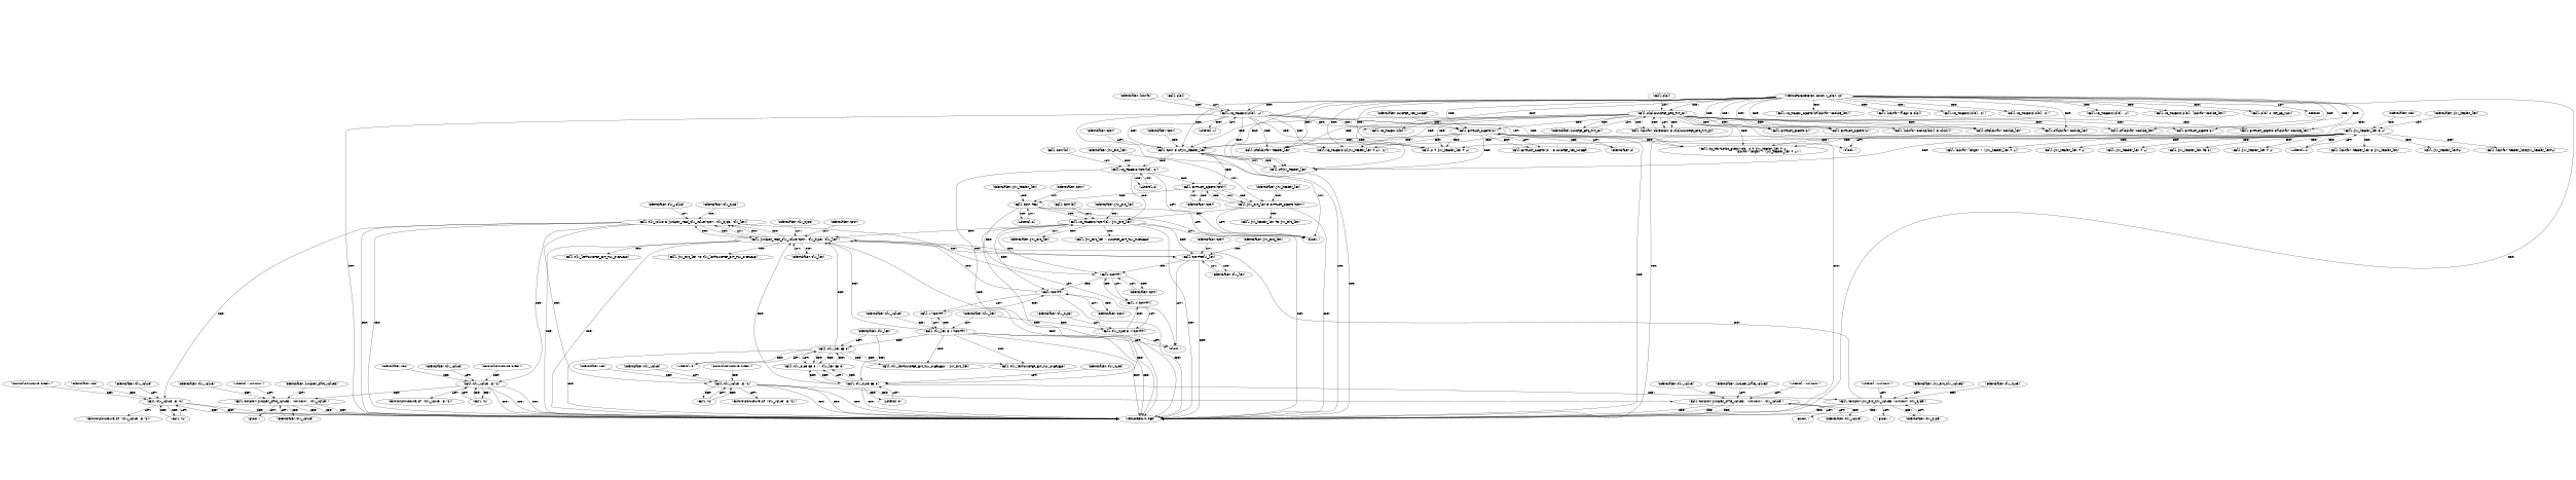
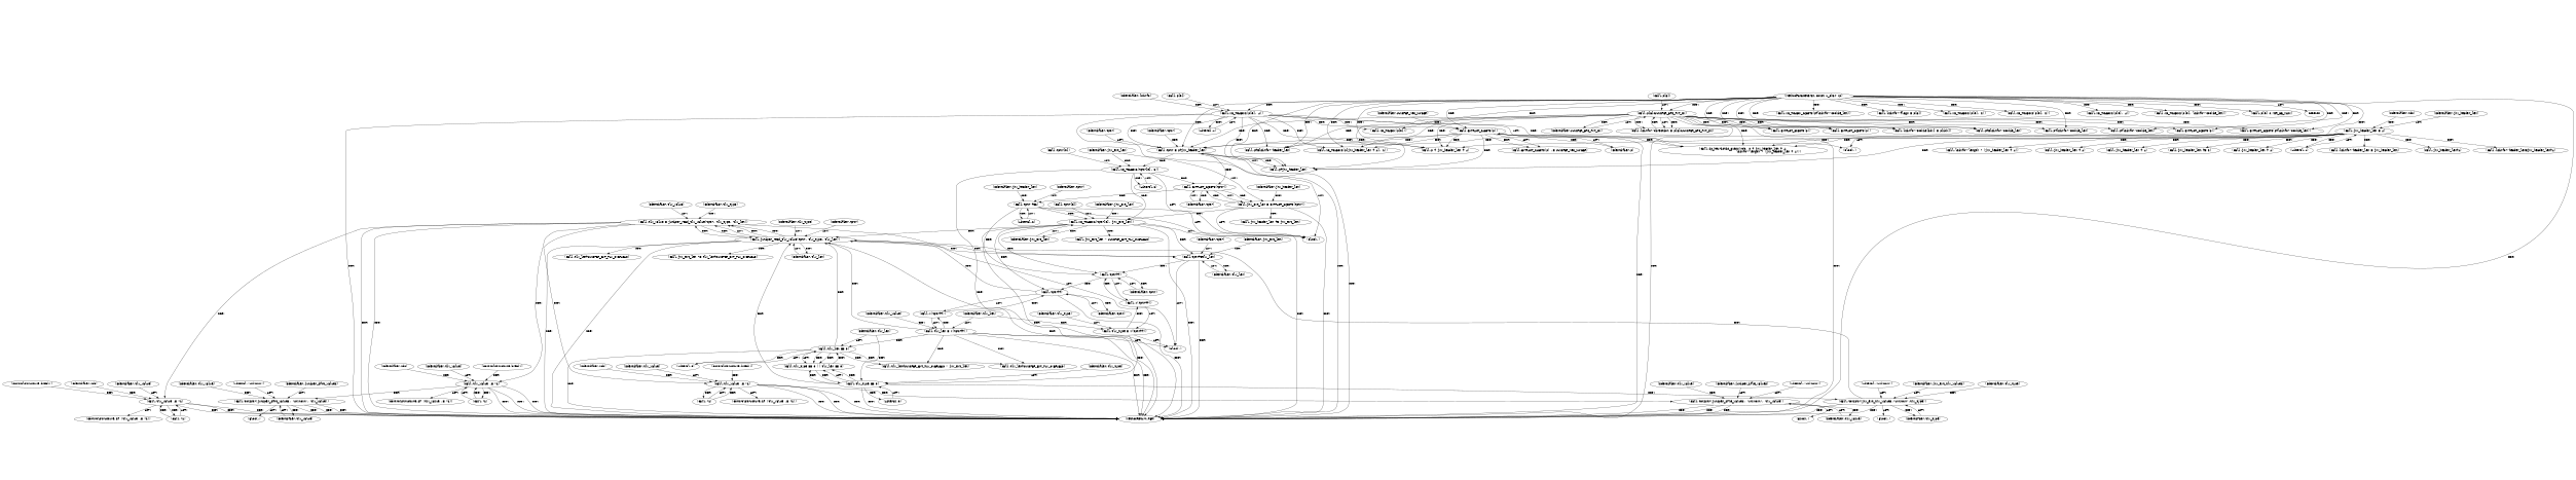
  digraph {
    fontname="DejaVu Sans Mono"
    node [fontname="DejaVu Sans Mono"]
    edge [fontname="DejaVu Sans Mono"]
    n1 [label="(Call,tlv_value = juniper_read_tlv_value(tptr, tlv_type, tlv_len))"]
    n2 [label="(Call,juniper_read_tlv_value(tptr, tlv_type, tlv_len))"]
    n3 [label="(Call,tlv_value != -1)"]
    n4 [label="(Call,tlv_value != -1)"]
    n5 [label="(Call,tlv_value != -1)"]
    n6 [label="(Block,)"]
    n7 [label="(MethodReturn,RET)"]
    n8 [label="(Call,tptr+=tlv_len)"]
    n9 [label="(Identifier,tlv_len)"]
    n10 [label="(Call,tlv_len+JUNIPER_EXT_TLV_OVERHEAD)"]
    n11 [label="(Call,jnx_ext_len -= tlv_len+JUNIPER_EXT_TLV_OVERHEAD)"]
    n12 [label="(Call,tok2str(juniper_ifmt_values, \"Unknown\", tlv_value))"]
    n13 [label="(ControlStructure,if (tlv_value != -1))"]
    n14 [label="(Call,-1)"]
    n15 [label="(Call,tok2str(juniper_ifle_values, \"Unknown\", tlv_value))"]
    n16 [label="(ControlStructure,if (tlv_value != -1))"]
    n17 [label="(Call,-1)"]
    n18 [label="(Call,-1)"]
    n19 [label="(ControlStructure,if (tlv_value != -1))"]
    n20 [label="(Call,tptr++)"]
    n21 [label="(Identifier,tlv_len)"]
    n22 [label="(Call,ND_TCHECK2(tptr[0], jnx_ext_len))"]
    n23 [label="(Call,tptr++)"]
    n24 [label="(Identifier,jnx_ext_len)"]
    n25 [label="(Call,jnx_ext_len > JUNIPER_EXT_TLV_OVERHEAD)"]
    n26 [label="(Block,)"]
    n27 [label="(Identifier,tptr)"]
    n28 [label="(Call,*(tptr++))"]
    n29 [label="(Identifier,tptr)"]
    n30 [label="(Call,*(tptr++))"]
    n31 [label="(Call,ND_TCHECK2(tptr[0], 2))"]
    n32 [label="(Call,EXTRACT_16BITS(tptr))"]
    n33 [label="(Literal,2)"]
    n34 [label="(Call,tptr +=2)"]
    n35 [label="(Literal,2)"]
    n36 [label="(Call,jnx_ext_len = EXTRACT_16BITS(tptr))"]
    n37 [label="(Identifier,tptr)"]
    n38 [label="(Call,tptr = p+jnx_header_len)"]
    n39 [label="(Call,p+jnx_header_len)"]
    n40 [label="(Call,p[3]&JUNIPER_BPF_PKT_IN)"]
    n41 [label="(Call,EXTRACT_24BITS(p))"]
    n42 [label="(Call,EXTRACT_16BITS(p))"]
    n43 [label="(Call,p+l2info->cookie_len)"]
    n44 [label="(Call,ND_TCHECK2(p[jnx_header_len + 4], 1))"]
    n45 [label="(Call,ip_heuristic_guess(ndo, p + jnx_header_len + 4,\n                               l2info->length - (jnx_header_len + 4)))"]
    n46 [label="(Call,p+=l2info->cookie_len)"]
    n47 [label="(Call,p+=l2info->header_len)"]
    n48 [label="(Call,p + jnx_header_len + 4)"]
    n49 [label="(Call,p+l2info->cookie_len)"]
    n50 [label="(Call,EXTRACT_16BITS(p))"]
    n51 [label="(Call,l2info->direction = p[3]&JUNIPER_BPF_PKT_IN)"]
    n52 [label="(Identifier,JUNIPER_BPF_PKT_IN)"]
    n53 [label="(Call,EXTRACT_16BITS(p+l2info->cookie_len))"]
    n54 [label="(Call,EXTRACT_32BITS(p))"]
    n55 [label="(Call,EXTRACT_24BITS(p) != JUNIPER_MGC_NUMBER)"]
    n56 [label="(Identifier,p)"]
    n57 [label="(Call,ND_TCHECK_16BITS(p+l2info->cookie_len))"]
    n58 [label="(MethodParameterIn,const u_char *p)"]
    n59 [label="(Call,ND_TCHECK2(p[0], 4))"]
    n60 [label="(Call,l2info->flags = p[3])"]
    n61 [label="(Call,ND_TCHECK(p[0]))"]
    n62 [label="(Call,ND_TCHECK2(p[0], 2))"]
    n63 [label="(Call,ND_TCHECK2(p[0], 2))"]
    n64 [label="(Call,l2info->cookie[idx] = p[idx])"]
    n65 [label="(Call,ND_TCHECK2(p[0], 4))"]
    n66 [label="(Call,ND_TCHECK2(p[0], l2info->cookie_len))"]
    n67 [label="(Call,p[0] & MFR_BE_MASK)"]
    1000122
    n69 [label="(Block,)"]
    n70 [label="(Literal,4)"]
    n71 [label="(Call,jnx_header_len = 4)"]
    n72 [label="(Literal,4)"]
    n73 [label="(Call,l2info->header_len = jnx_header_len)"]
    n74 [label="(Call,jnx_header_len+4)"]
    n75 [label="(Call,l2info->header_len=jnx_header_len+4)"]
    n76 [label="(Call,l2info->length - (jnx_header_len + 4))"]
    n77 [label="(Call,jnx_header_len + 4)"]
    n78 [label="(Call,jnx_header_len + 4)"]
    n79 [label="(Call,jnx_header_len += 2)"]
    n80 [label="(Call,jnx_header_len + 4)"]
    n81 [label="(Call,jnx_header_len += jnx_ext_len)"]
    n82 [label="(Call,tlv_len = *(tptr++))"]
    n83 [label="(Call,tlv_type = *(tptr++))"]
    n84 [label="(Call,tlv_type == 0)"]
    n85 [label="(Call,tok2str(jnx_ext_tlv_values,\"Unknown\",tlv_type))"]
    n86 [label="(Literal,0)"]
    n87 [label="(Call,tlv_type == 0 || tlv_len == 0)"]
    n88 [label="(Block,)"]
    n89 [label="(Identifier,tlv_type)"]
    n90 [label="(Call,tlv_len == 0)"]
    n91 [label="(Literal,0)"]
    n92 [label="(Call,tlv_len+JUNIPER_EXT_TLV_OVERHEAD > jnx_ext_len)"]
    n93 [label="(Call,tlv_len+JUNIPER_EXT_TLV_OVERHEAD)"]
    n94 [label="(Identifier,tlv_value)"]
    n95 [label="(Block,)"]
    n96 [label="(Block,)"]
    n97 [label="(Identifier,tlv_value)"]
    n98 [label="(Identifier,tlv_value)"]
    n99 [label="(Identifier,tptr)"]
    n100 [label="(Identifier,jnx_ext_len)"]
    n101 [label="(ControlStructure,break;)"]
    n102 [label="(Identifier,tlv_value)"]
    n103 [label="(Literal,\"Unknown\")"]
    n104 [label="(Identifier,tlv_value)"]
    n105 [label="(Identifier,tlv_value)"]
    n106 [label="(Identifier,tlv_type)"]
    n107 [label="(Identifier,tlv_value)"]
    n108 [label="(Identifier,l2info)"]
    n109 [label="(Call,p[0])"]
    n110 [label="(Identifier,tlv_len)"]
    n111 [label="(Identifier,ndo)"]
    n112 [label="(Identifier,tptr)"]
    n113 [label="(Identifier,jnx_header_len)"]
    n114 [label="(Call,tptr[0])"]
    n115 [label="(Identifier,jnx_ext_len)"]
    n116 [label="(Identifier,tptr)"]
    n117 [label="(Identifier,jnx_ext_len)"]
    n118 [label="(Identifier,tptr)"]
    n119 [label="(Identifier,jnx_header_len)"]
    n120 [label="(Literal,\"Unknown\")"]
    n121 [label="(Identifier,ndo)"]
    n122 [label="(Identifier,ndo)"]
    n123 [label="(Identifier,juniper_ifle_values)"]
    n124 [label="(Identifier,tlv_value)"]
    n125 [label="(Identifier,tptr)"]
    n126 [label="(Identifier,tlv_type)"]
    n127 [label="(Call,p[3])"]
    n128 [label="(Identifier,ndo)"]
    n129 [label="(Identifier,tlv_type)"]
    n130 [label="(Identifier,tlv_len)"]
    n131 [label="(Identifier,tlv_type)"]
    n132 [label="(Identifier,JUNIPER_MGC_NUMBER)"]
    n133 [label="(Literal,\"Unknown\")"]
    n134 [label="(Identifier,tlv_value)"]
    n135 [label="(Identifier,jnx_ext_tlv_values)"]
    n136 [label="(Identifier,jnx_header_len)"]
    n137 [label="(ControlStructure,break;)"]
    n138 [label="(Identifier,juniper_ifmt_values)"]
    n139 [label="(Identifier,tlv_type)"]
    n140 [label="(ControlStructure,break;)"]
    n141 [label="(Call,tptr[0])"]
    n1 -> n2 [label="CFG: "]
    n1 -> n3 [label="DDG: "]
    n1 -> n4 [label="DDG: "]
    n1 -> n5 [label="DDG: "]
    n1 -> n6 [label="AST: "]
    n1 -> n7 [label="DDG: "]
    n1 -> n7 [label="DDG: "]
    n2 -> n1 [label="AST: "]
    n2 -> n1 [label="DDG: "]
    n2 -> n1 [label="DDG: "]
    n2 -> n1 [label="DDG: "]
    n2 -> n7 [label="DDG: "]
    n2 -> n7 [label="DDG: "]
    n2 -> n7 [label="DDG: "]
    n2 -> n8 [label="DDG: "]
    n2 -> n8 [label="DDG: "]
    n2 -> n9 [label="CFG: "]
    n2 -> n10 [label="DDG: "]
    n2 -> n11 [label="DDG: "]
    n3 -> n7 [label="DDG: "]
    n3 -> n7 [label="DDG: "]
    n3 -> n7 [label="DDG: "]
    n3 -> n12 [label="DDG: "]
    n3 -> n13 [label="AST: "]
    n3 -> n14 [label="CFG: "]
    n4 -> n7 [label="DDG: "]
    n4 -> n7 [label="DDG: "]
    n4 -> n7 [label="DDG: "]
    n4 -> n15 [label="DDG: "]
    n4 -> n16 [label="AST: "]
    n4 -> n17 [label="CFG: "]
    n5 -> n7 [label="DDG: "]
    n5 -> n7 [label="DDG: "]
    n5 -> n7 [label="DDG: "]
    n5 -> n18 [label="CFG: "]
    n5 -> n19 [label="AST: "]
    n8 -> n6 [label="AST: "]
    n8 -> n7 [label="DDG: "]
    n8 -> n20 [label="DDG: "]
    n8 -> n21 [label="CFG: "]
    n9 -> n2 [label="AST: "]
    n12 -> n7 [label="DDG: "]
    n12 -> n7 [label="DDG: "]
    n12 -> n7 [label="DDG: "]
    n12 -> n94 [label="CFG: "]
    n12 -> n95 [label="AST: "]
    n14 -> n3 [label="AST: "]
    n14 -> n3 [label="DDG: "]
    n15 -> n7 [label="DDG: "]
    n15 -> n7 [label="DDG: "]
    n15 -> n7 [label="DDG: "]
    n15 -> n96 [label="AST: "]
    n15 -> n97 [label="CFG: "]
    n17 -> n4 [label="AST: "]
    n17 -> n4 [label="DDG: "]
    n18 -> n5 [label="AST: "]
    n18 -> n5 [label="DDG: "]
    n20 -> n23 [label="DDG: "]
    n20 -> n29 [label="CFG: "]
    n20 -> n30 [label="AST: "]
    n21 -> n8 [label="AST: "]
    n22 -> n2 [label="DDG: "]
    n22 -> n7 [label="DDG: "]
    n22 -> n7 [label="DDG: "]
    n22 -> n8 [label="DDG: "]
    n22 -> n20 [label="DDG: "]
    n22 -> n23 [label="DDG: "]
    n22 -> n24 [label="CFG: "]
    n22 -> n25 [label="DDG: "]
    n22 -> n26 [label="AST: "]
    n23 -> n2 [label="DDG: "]
    n23 -> n7 [label="DDG: "]
    n23 -> n27 [label="CFG: "]
    n23 -> n28 [label="AST: "]
    n24 -> n22 [label="AST: "]
    n27 -> n23 [label="AST: "]
    n28 -> n23 [label="CFG: "]
    n28 -> n82 [label="AST: "]
    n29 -> n20 [label="AST: "]
    n30 -> n20 [label="CFG: "]
    n30 -> n83 [label="AST: "]
    n31 -> n7 [label="DDG: "]
    n31 -> n22 [label="DDG: "]
    n31 -> n26 [label="AST: "]
    n31 -> n32 [label="DDG: "]
    n31 -> n33 [label="CFG: "]
    n32 -> n34 [label="DDG: "]
    n32 -> n36 [label="AST: "]
    n32 -> n36 [label="DDG: "]
    n32 -> n37 [label="CFG: "]
    n33 -> n31 [label="AST: "]
    n34 -> n7 [label="DDG: "]
    n34 -> n20 [label="DDG: "]
    n34 -> n22 [label="DDG: "]
    n34 -> n26 [label="AST: "]
    n34 -> n35 [label="CFG: "]
    n35 -> n34 [label="AST: "]
    n36 -> n7 [label="DDG: "]
    n36 -> n22 [label="DDG: "]
    n36 -> n26 [label="AST: "]
    n36 -> n32 [label="CFG: "]
    n36 -> n81 [label="DDG: "]
    n37 -> n32 [label="AST: "]
    n38 -> n7 [label="DDG: "]
    n38 -> n26 [label="AST: "]
    n38 -> n31 [label="DDG: "]
    n38 -> n32 [label="DDG: "]
    n38 -> n39 [label="CFG: "]
    n39 -> n38 [label="AST: "]
    n40 -> n7 [label="DDG: "]
    n40 -> n7 [label="DDG: "]
    n40 -> n38 [label="DDG: "]
    n40 -> n39 [label="DDG: "]
-   n40 -> n41 [label="DDG: "]
+   n40 -> n64 [label="DDG: "]
    n40 -> n42 [label="DDG: "]
    n40 -> n43 [label="DDG: "]
    n40 -> n44 [label="DDG: "]
    n40 -> n45 [label="DDG: "]
    n40 -> n46 [label="DDG: "]
    n40 -> n47 [label="DDG: "]
    n40 -> n48 [label="DDG: "]
    n40 -> n49 [label="DDG: "]
    n40 -> n50 [label="DDG: "]
    n40 -> n51 [label="AST: "]
    n40 -> n51 [label="DDG: "]
    n40 -> n51 [label="DDG: "]
    n40 -> n52 [label="CFG: "]
    n40 -> n53 [label="DDG: "]
    n40 -> n54 [label="DDG: "]
    n41 -> n7 [label="DDG: "]
    n41 -> n38 [label="DDG: "]
    n41 -> n39 [label="DDG: "]
    n41 -> n44 [label="DDG: "]
    n41 -> n45 [label="DDG: "]
    n41 -> n47 [label="DDG: "]
    n41 -> n48 [label="DDG: "]
    n41 -> n55 [label="AST: "]
    n41 -> n55 [label="DDG: "]
    n41 -> n56 [label="CFG: "]
    n51 -> n40 [label="CFG: "]
    n52 -> n40 [label="AST: "]
    n56 -> n41 [label="AST: "]
    n58 -> n7 [label="DDG: "]
    n58 -> n38 [label="DDG: "]
    n58 -> n39 [label="DDG: "]
    n58 -> n40 [label="DDG: "]
    n58 -> n41 [label="DDG: "]
    n58 -> n42 [label="DDG: "]
    n58 -> n43 [label="DDG: "]
    n58 -> n44 [label="DDG: "]
    n58 -> n45 [label="DDG: "]
    n58 -> n46 [label="DDG: "]
    n58 -> n47 [label="DDG: "]
    n58 -> n48 [label="DDG: "]
    n58 -> n49 [label="DDG: "]
    n58 -> n50 [label="DDG: "]
    n58 -> n53 [label="DDG: "]
    n58 -> n54 [label="DDG: "]
    n58 -> n57 [label="DDG: "]
    n58 -> n59 [label="DDG: "]
    n58 -> n60 [label="DDG: "]
    n58 -> n61 [label="DDG: "]
    n58 -> n62 [label="DDG: "]
    n58 -> n63 [label="DDG: "]
    n58 -> n64 [label="DDG: "]
    n58 -> n65 [label="DDG: "]
    n58 -> n66 [label="DDG: "]
    n58 -> n67 [label="DDG: "]
    n58 -> 1000122 [label="AST: "]
    n59 -> n7 [label="DDG: "]
    n59 -> n7 [label="DDG: "]
    n59 -> n38 [label="DDG: "]
    n59 -> n39 [label="DDG: "]
    n59 -> n41 [label="DDG: "]
    n59 -> n44 [label="DDG: "]
    n59 -> n45 [label="DDG: "]
    n59 -> n47 [label="DDG: "]
    n59 -> n48 [label="DDG: "]
    n59 -> n61 [label="DDG: "]
    n59 -> n69 [label="AST: "]
    n59 -> n70 [label="CFG: "]
    n70 -> n59 [label="AST: "]
    n71 -> n38 [label="DDG: "]
    n71 -> n39 [label="DDG: "]
    n71 -> n45 [label="DDG: "]
    n71 -> n48 [label="DDG: "]
    n71 -> n69 [label="AST: "]
    n71 -> n72 [label="CFG: "]
    n71 -> n73 [label="DDG: "]
    n71 -> n74 [label="DDG: "]
    n71 -> n75 [label="DDG: "]
    n71 -> n76 [label="DDG: "]
    n71 -> n77 [label="DDG: "]
    n71 -> n78 [label="DDG: "]
    n71 -> n79 [label="DDG: "]
    n71 -> n80 [label="DDG: "]
    n72 -> n71 [label="AST: "]
    n82 -> n2 [label="DDG: "]
    n82 -> n6 [label="AST: "]
    n82 -> n7 [label="DDG: "]
    n82 -> n7 [label="DDG: "]
    n82 -> n28 [label="CFG: "]
    n82 -> n90 [label="DDG: "]
    n82 -> n92 [label="DDG: "]
    n82 -> n93 [label="DDG: "]
    n83 -> n6 [label="AST: "]
    n83 -> n30 [label="CFG: "]
    n83 -> n84 [label="DDG: "]
    n84 -> n2 [label="DDG: "]
    n84 -> n7 [label="DDG: "]
    n84 -> n85 [label="DDG: "]
    n84 -> n86 [label="CFG: "]
    n84 -> n87 [label="AST: "]
    n84 -> n87 [label="DDG: "]
    n84 -> n87 [label="DDG: "]
    n85 -> n2 [label="DDG: "]
    n85 -> n7 [label="DDG: "]
    n85 -> n7 [label="DDG: "]
    n85 -> n88 [label="AST: "]
    n85 -> n89 [label="CFG: "]
    n86 -> n84 [label="AST: "]
    n87 -> n84 [label="CFG: "]
    n87 -> n90 [label="CFG: "]
    n89 -> n85 [label="AST: "]
    n90 -> n2 [label="DDG: "]
    n90 -> n7 [label="DDG: "]
    n90 -> n87 [label="AST: "]
    n90 -> n87 [label="DDG: "]
    n90 -> n87 [label="DDG: "]
    n90 -> n91 [label="CFG: "]
    n90 -> n92 [label="DDG: "]
    n90 -> n93 [label="DDG: "]
    n91 -> n90 [label="AST: "]
    n94 -> n12 [label="AST: "]
    n97 -> n15 [label="AST: "]
    n98 -> n4 [label="AST: "]
    n99 -> n38 [label="CFG: "]
    n100 -> n8 [label="CFG: "]
    n101 -> n4 [label="CFG: "]
    n102 -> n82 [label="CFG: "]
    n103 -> n85 [label="AST: "]
    n104 -> n1 [label="AST: "]
    n105 -> n12 [label="CFG: "]
    n106 -> n84 [label="AST: "]
    n107 -> n15 [label="CFG: "]
    n108 -> n59 [label="CFG: "]
    n109 -> n59 [label="AST: "]
    n110 -> n84 [label="CFG: "]
    n110 -> n90 [label="AST: "]
    n111 -> n71 [label="CFG: "]
    n112 -> n8 [label="AST: "]
    n113 -> n36 [label="CFG: "]
    n114 -> n22 [label="AST: "]
    n115 -> n22 [label="CFG: "]
    n116 -> n38 [label="AST: "]
    n117 -> n31 [label="CFG: "]
    n117 -> n36 [label="AST: "]
    n118 -> n2 [label="AST: "]
    n119 -> n34 [label="CFG: "]
    n120 -> n12 [label="AST: "]
    n121 -> n3 [label="CFG: "]
    n122 -> n5 [label="CFG: "]
    n123 -> n15 [label="AST: "]
    n124 -> n5 [label="AST: "]
    n125 -> n34 [label="AST: "]
    n126 -> n83 [label="AST: "]
    n127 -> n40 [label="AST: "]
    n128 -> n4 [label="CFG: "]
    n129 -> n1 [label="CFG: "]
    n130 -> n82 [label="AST: "]
    n130 -> n83 [label="CFG: "]
    n131 -> n2 [label="AST: "]
    n132 -> n41 [label="CFG: "]
    n133 -> n15 [label="AST: "]
    n134 -> n3 [label="AST: "]
    n135 -> n85 [label="AST: "]
    n136 -> n71 [label="AST: "]
    n137 -> n5 [label="CFG: "]
    n138 -> n12 [label="AST: "]
    n139 -> n85 [label="CFG: "]
    n140 -> n3 [label="CFG: "]
    n141 -> n31 [label="AST: "]
  }
